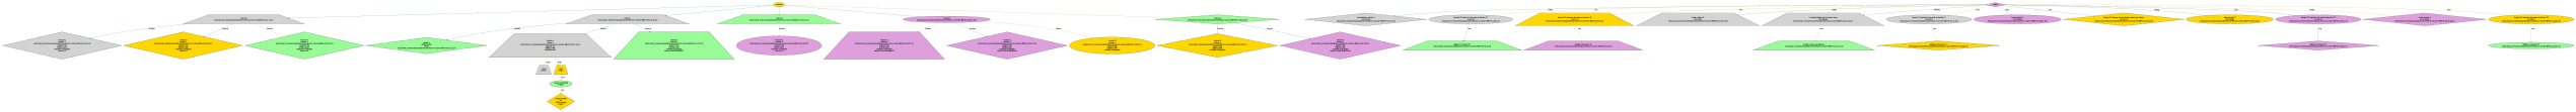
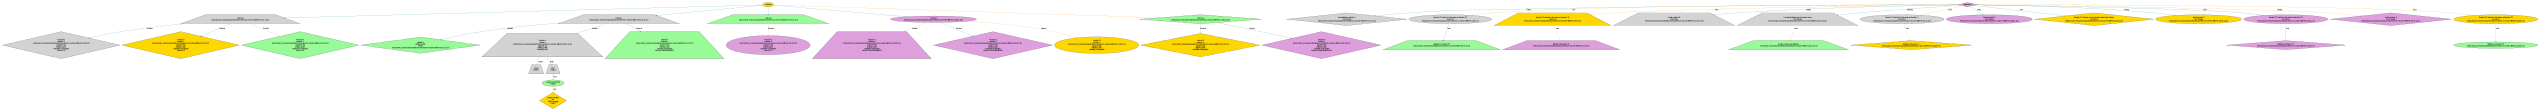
  strict digraph {
    fontname="Liberation Sans"
    node [fillcolor=lightgrey fontname="Liberation Sans" shape=diamond style=filled]
    edge [arrowhead=odot color=teal fontname="Liberation Sans"]
    n1 [label="contract c\ntests/contract_testcases/solana/functions/selectors-must-be-different.sol:1:1-10:2" shape=trapezium]
    n2 [label="function f1\ncontract: c\ntests/contract_testcases/solana/functions/selectors-must-be-different.sol:3:2-22\nsignature f1()\nvisibility public\nmutability nonpayable\nselector 01"]
    n3 [fillcolor=gold label="function f2\ncontract: c\ntests/contract_testcases/solana/functions/selectors-must-be-different.sol:6:2-22\nsignature f2()\nvisibility public\nmutability nonpayable\nselector 01"]
    n4 [fillcolor=palegreen label="function f3\ncontract: c\ntests/contract_testcases/solana/functions/selectors-must-be-different.sol:9:2-22\nsignature f3()\nvisibility public\nmutability nonpayable\nselector 01"]
    n5 [label="contract d\ntests/contract_testcases/solana/functions/selectors-must-be-different.sol:12:1-18:2" shape=trapezium]
    n6 [fillcolor=palegreen label="variable c\nvisibility public\nint256\ntests/contract_testcases/solana/functions/selectors-must-be-different.sol:13:2-14"]
    n7 [label="function c\ncontract: d\ntests/contract_testcases/solana/functions/selectors-must-be-different.sol:13:13-14\nsignature c()\nvisibility public\nmutability view" shape=trapezium]
    n8 [fillcolor=palegreen label="function f1\ncontract: d\ntests/contract_testcases/solana/functions/selectors-must-be-different.sol:17:2-22\nsignature f1()\nvisibility public\nmutability nonpayable\nselector 13fbd725feff6e10" shape=trapezium]
    n9 [label="returns\nint256 c" shape=trapezium]
-   n10 [fillcolor=gold label="return\nimplicit" shape=trapezium]
+   n10 [label="return\nimplicit" shape=trapezium]
    n11 [fillcolor=palegreen label="storage load int256\nimplicit" shape=ellipse]
    n12 [fillcolor=gold label="storage variable\nd.c\nint256 storage\nimplicit"]
    n13 [fillcolor=palegreen label="contract e\ntests/contract_testcases/solana/functions/selectors-must-be-different.sol:20:1-24:2" shape=trapezium]
    n14 [fillcolor=plum label="function f1\ncontract: e\ntests/contract_testcases/solana/functions/selectors-must-be-different.sol:23:2-22\nsignature f1()\nvisibility public\nmutability nonpayable\nselector 01" shape=ellipse]
    n15 [fillcolor=plum label="contract f\ntests/contract_testcases/solana/functions/selectors-must-be-different.sol:26:1-33:2" shape=ellipse]
    n16 [fillcolor=plum label="function f1\ncontract: f\ntests/contract_testcases/solana/functions/selectors-must-be-different.sol:29:2-22\nsignature f1()\nvisibility public\nmutability nonpayable\nselector 41424344caffee00" shape=trapezium]
    n17 [fillcolor=plum label="function f2\ncontract: f\ntests/contract_testcases/solana/functions/selectors-must-be-different.sol:31:2-22\nsignature f2()\nvisibility public\nmutability nonpayable\nselector 41424344caffee00"]
    n18 [fillcolor=gold label="function f3\ncontract: f\ntests/contract_testcases/solana/functions/selectors-must-be-different.sol:32:2-22\nsignature f3()\nvisibility public\nmutability nonpayable" shape=ellipse]
    n19 [fillcolor=palegreen label="contract g\ntests/contract_testcases/solana/functions/selectors-must-be-different.sol:35:1-40:2"]
    n20 [fillcolor=gold label="function f1\ncontract: g\ntests/contract_testcases/solana/functions/selectors-must-be-different.sol:36:2-22\nsignature f1()\nvisibility public\nmutability nonpayable"]
    n21 [fillcolor=plum label="function f3\ncontract: g\ntests/contract_testcases/solana/functions/selectors-must-be-different.sol:39:2-22\nsignature f3()\nvisibility public\nmutability nonpayable\nselector 1b494cee9c541e94"]
    n22 [label="found abstract contract 'c'\nlevel Debug\ntests/contract_testcases/solana/functions/selectors-must-be-different.sol:1:1-10:2"]
    n23 [label="function 'f2' selector is the same as function 'f1'\nlevel Error\ntests/contract_testcases/solana/functions/selectors-must-be-different.sol:6:2-22" shape=ellipse]
    n24 [fillcolor=palegreen label="definition of function 'f1'\ntests/contract_testcases/solana/functions/selectors-must-be-different.sol:3:2-22" shape=trapezium]
    n25 [fillcolor=gold label="function 'f3' selector is the same as function 'f1'\nlevel Error\ntests/contract_testcases/solana/functions/selectors-must-be-different.sol:9:2-22" shape=trapezium]
    n26 [fillcolor=plum label="definition of function 'f1'\ntests/contract_testcases/solana/functions/selectors-must-be-different.sol:3:2-22" shape=trapezium]
    n27 [label="found contract 'd'\nlevel Debug\ntests/contract_testcases/solana/functions/selectors-must-be-different.sol:12:1-18:2" shape=trapezium]
    n28 [label="c is already defined as a contract name\nlevel Warning\ntests/contract_testcases/solana/functions/selectors-must-be-different.sol:13:13-14" shape=trapezium]
    n29 [fillcolor=palegreen label="location of previous definition\ntests/contract_testcases/solana/functions/selectors-must-be-different.sol:1:1-10:2" shape=trapezium]
    n30 [label="function 'f1' selector is the same as function 'c'\nlevel Error\ntests/contract_testcases/solana/functions/selectors-must-be-different.sol:17:2-22" shape=ellipse]
    n31 [fillcolor=gold label="definition of function 'c'\ntests/contract_testcases/solana/functions/selectors-must-be-different.sol:13:13-14"]
    n32 [fillcolor=plum label="found contract 'e'\nlevel Debug\ntests/contract_testcases/solana/functions/selectors-must-be-different.sol:20:1-24:2" shape=ellipse]
    n33 [fillcolor=gold label="function 'f1' selector must be 8 bytes rather than 1 bytes\nlevel Error\ntests/contract_testcases/solana/functions/selectors-must-be-different.sol:22:2-16"]
    n34 [fillcolor=gold label="found contract 'f'\nlevel Debug\ntests/contract_testcases/solana/functions/selectors-must-be-different.sol:26:1-33:2" shape=ellipse]
    n35 [fillcolor=plum label="function 'f2' selector is the same as function 'f1'\nlevel Error\ntests/contract_testcases/solana/functions/selectors-must-be-different.sol:31:2-22" shape=ellipse]
    n36 [fillcolor=plum label="definition of function 'f1'\ntests/contract_testcases/solana/functions/selectors-must-be-different.sol:29:2-22"]
    n37 [fillcolor=plum label="found contract 'g'\nlevel Debug\ntests/contract_testcases/solana/functions/selectors-must-be-different.sol:35:1-40:2"]
    n38 [fillcolor=gold label="function 'f3' selector is the same as function 'f1'\nlevel Error\ntests/contract_testcases/solana/functions/selectors-must-be-different.sol:39:2-22" shape=ellipse]
    n39 [fillcolor=palegreen label="definition of function 'f1'\ntests/contract_testcases/solana/functions/selectors-must-be-different.sol:36:2-22" shape=ellipse]
    contracts [fillcolor=gold shape=ellipse]
-   diagnostics [fillcolor=plum label=implicit]
+   diagnostics [fillcolor=plum]
    n1 -> n2 [arrowhead=tee label=function]
    n1 -> n3 [arrowhead=tee label=function]
    n1 -> n4 [color=darkorange label=function]
    n5 -> n6 [arrowhead=tee label=variable]
    n5 -> n7 [label=function]
    n5 -> n8 [arrowhead=tee label=function]
    n7 -> n9 [color=darkorange label=returns]
    n7 -> n10 [label=body]
    n10 -> n11 [color=darkorange label=Error]
    n11 -> n12 [arrowhead=tee color=darkorange label=expr]
    n13 -> n14 [color=darkorange label=function]
    n15 -> n16 [arrowhead=tee color=darkorange label=function]
    n15 -> n17 [arrowhead=tee label=function]
    n15 -> n18 [arrowhead=tee color=darkorange label=function]
    n19 -> n20 [label=function]
    n19 -> n21 [arrowhead=tee label=function]
    n23 -> n24 [arrowhead=tee label=note]
    n25 -> n26 [color=darkorange label=note]
    n28 -> n29 [arrowhead=tee color=darkorange label=note]
    n30 -> n31 [arrowhead=tee color=darkorange label=note]
    n35 -> n36 [label=note]
    n38 -> n39 [arrowhead=tee color=darkorange label=note]
    contracts -> n1 [arrowhead=tee]
    contracts -> n5 [arrowhead=tee]
    contracts -> n13 [arrowhead=tee]
    contracts -> n15
    contracts -> n19 [color=darkorange]
    diagnostics -> n22 [label=Debug]
    diagnostics -> n23 [color=darkorange label=Error]
    diagnostics -> n25 [arrowhead=tee color=darkorange label=Error]
    diagnostics -> n27 [label=Debug]
    diagnostics -> n28 [label=Warning]
    diagnostics -> n30 [color=darkorange label=Error]
    diagnostics -> n32 [label=Debug]
    diagnostics -> n33 [label=Error]
    diagnostics -> n34 [label=Debug]
    diagnostics -> n35 [label=Error]
    diagnostics -> n37 [arrowhead=tee color=darkorange label=Debug]
    diagnostics -> n38 [color=darkorange label=Error]
  }
